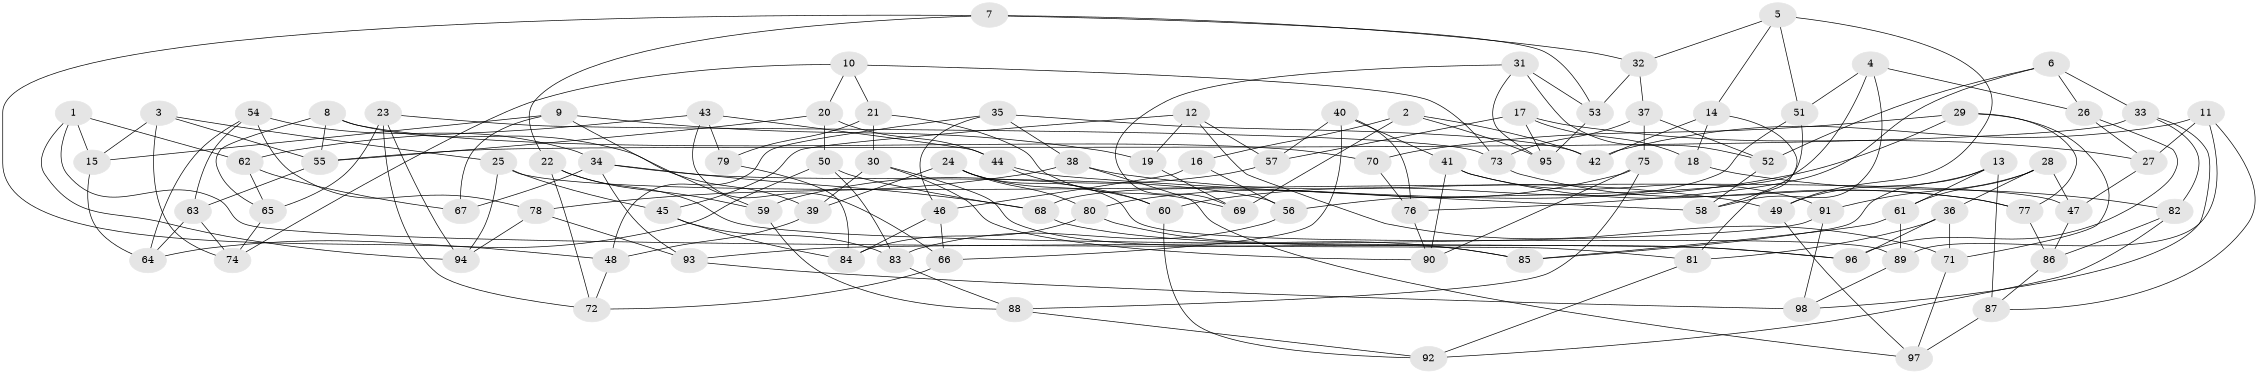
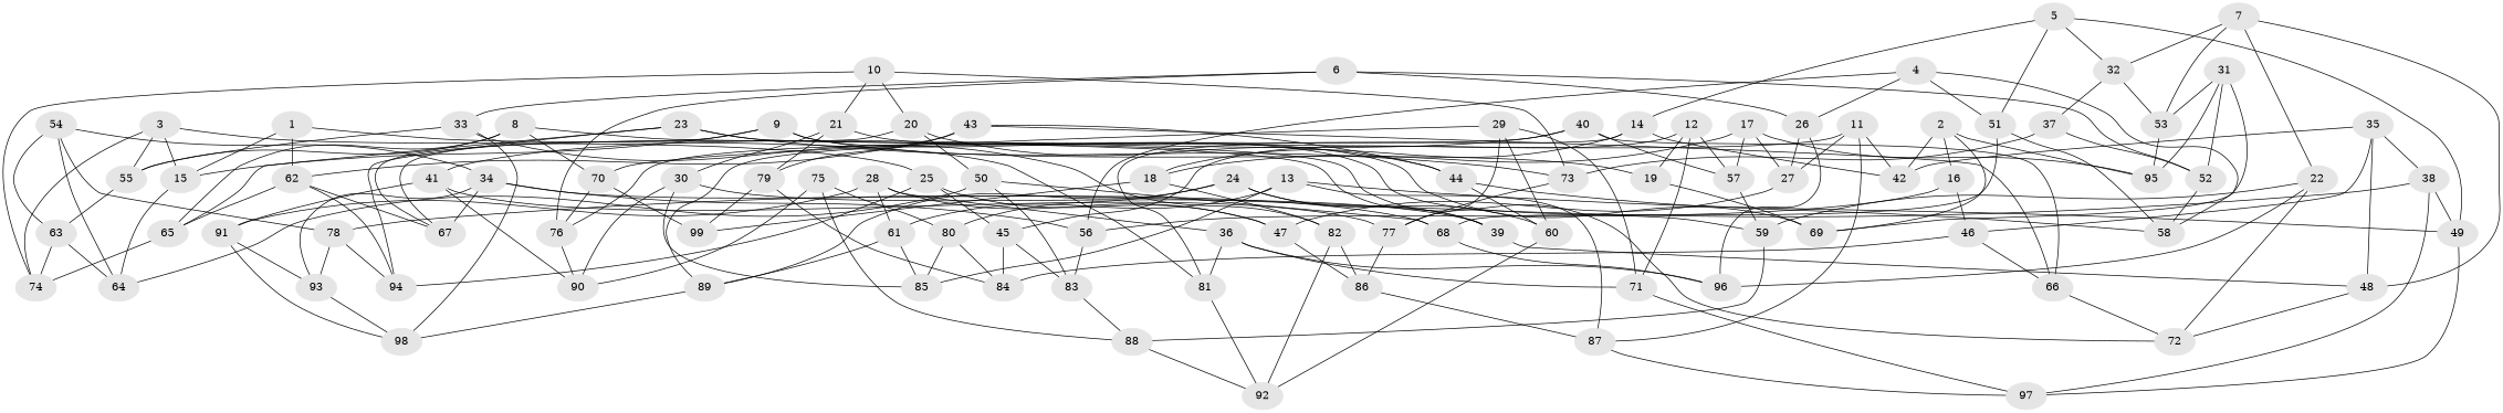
  graph {
    node [color=gray90 style=filled]
    1
    15
    62
    81
    94
    64
    65
    67
    92
    2
    16
    42
    69
    95
    56
    46
    3
    25
    55
    74
    45
    47
    63
    4
    26
    51
    58
    27
    96
    68
    83
    5
    14
    32
    49
    18
    53
    37
    97
    6
    33
    52
    76
    82
    98
    90
    7
    22
    48
    59
    72
    8
    39
    70
+   99
    9
    19
    88
    10
    20
    21
    73
    44
    50
    30
    79
    77
    11
    87
    89
    12
    57
    71
    84
    13
    61
    85
    66
    17
    86
    60
    23
    24
    80
    28
    36
    91
    93
    29
    31
    75
    34
    35
    38
    78
    40
    41
    43
    54
    1 -- 15
    1 -- 62
    1 -- 81
-   1 -- 94
+   62 -- 94
    15 -- 64
    62 -- 65
    62 -- 67
    81 -- 92
    65 -- 74
    2 -- 16
    2 -- 42
    2 -- 69
    2 -- 95
    16 -- 56
    16 -- 46
    56 -- 83
    46 -- 84
    46 -- 66
    3 -- 15
    3 -- 25
    3 -- 55
    3 -- 74
    25 -- 94
    25 -- 45
    25 -- 47
    55 -- 63
    45 -- 83
    45 -- 84
    47 -- 86
    63 -- 64
    63 -- 74
    4 -- 56
    4 -- 26
    4 -- 51
    4 -- 58
    26 -- 27
    26 -- 96
    51 -- 58
    51 -- 68
    27 -- 47
    68 -- 96
    83 -- 88
    5 -- 51
    5 -- 14
    5 -- 32
    5 -- 49
    14 -- 81
    14 -- 42
    14 -- 18
    32 -- 53
    32 -- 37
    49 -- 97
    18 -- 82
+   18 -- 99
    53 -- 95
    37 -- 52
    37 -- 73
-   37 -- 75
    6 -- 26
    6 -- 33
    6 -- 52
    6 -- 76
    33 -- 55
    33 -- 82
    33 -- 98
    52 -- 58
    76 -- 90
    82 -- 92
    82 -- 86
    7 -- 32
    7 -- 53
    7 -- 22
    7 -- 48
    22 -- 96
    22 -- 59
    22 -- 72
    48 -- 72
    59 -- 88
    8 -- 65
    8 -- 55
    8 -- 39
    8 -- 70
    39 -- 48
    70 -- 76
+   70 -- 99
    9 -- 15
    9 -- 67
    9 -- 59
    9 -- 19
    19 -- 69
    88 -- 92
    10 -- 74
    10 -- 20
    10 -- 21
    10 -- 73
-   20 -- 55
+   20 -- 67
    20 -- 44
    20 -- 50
    21 -- 69
    21 -- 30
    21 -- 79
    73 -- 77
    44 -- 58
    44 -- 60
    50 -- 64
    50 -- 68
    50 -- 83
    30 -- 90
    30 -- 39
    30 -- 85
+   79 -- 99
    79 -- 84
    77 -- 86
    11 -- 42
    11 -- 27
    11 -- 87
    11 -- 89
    87 -- 97
    89 -- 98
    12 -- 45
    12 -- 19
    12 -- 57
    12 -- 71
    57 -- 59
    71 -- 97
    13 -- 49
    13 -- 87
    13 -- 61
    13 -- 85
    61 -- 89
    61 -- 85
    66 -- 72
    17 -- 95
    17 -- 27
    17 -- 18
    17 -- 57
    86 -- 87
    60 -- 92
    23 -- 94
    23 -- 65
    23 -- 72
    23 -- 73
    24 -- 39
    24 -- 89
    24 -- 60
    24 -- 80
    80 -- 84
    80 -- 85
    28 -- 47
    28 -- 61
    28 -- 36
    28 -- 91
    36 -- 81
    36 -- 96
    36 -- 71
    91 -- 98
    91 -- 93
    93 -- 98
    29 -- 70
    29 -- 77
    29 -- 71
    29 -- 60
    31 -- 69
    31 -- 95
    31 -- 53
    31 -- 52
    75 -- 90
    75 -- 88
    75 -- 80
    34 -- 67
    34 -- 56
    34 -- 68
    34 -- 93
    35 -- 42
    35 -- 46
    35 -- 48
    35 -- 38
    38 -- 49
    38 -- 97
    38 -- 78
    78 -- 94
    78 -- 93
    40 -- 76
    40 -- 57
    40 -- 66
    40 -- 41
    41 -- 90
    41 -- 77
    41 -- 91
    43 -- 62
    43 -- 44
    43 -- 79
    43 -- 66
    54 -- 64
    54 -- 63
    54 -- 34
    54 -- 78
  }
